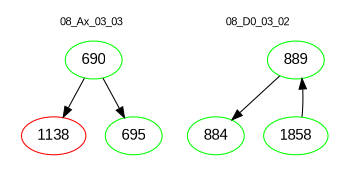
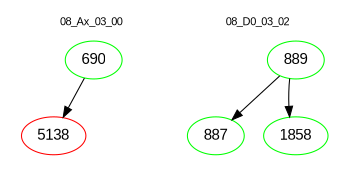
  digraph {
    fontname="Liberation Sans"
    node [color=green fontname="Liberation Sans"]
    edge [color=black fontname="Liberation Sans"]
    n1 [label=690]
-   n2 [color=red label=1138]
-   n3 [label=695]
+   n2 [color=red label=5138]
    n4 [label=889]
-   n5 [label=884]
+   n5 [label=887]
    n6 [label=1858]
    subgraph cluster_1 {
      color=white
      fontsize=10
-     label="08_Ax_03_03"
+     label="08_Ax_03_00"
      n1
      n2
-     n3
    }
    subgraph cluster_2 {
      color=white
      fontsize=10
      label="08_D0_03_02"
      n4
      n5
      n6
    }
    n1 -> n2
-   n1 -> n3
    n4 -> n5
-   n6 -> n4
+   n4 -> n6
  }
